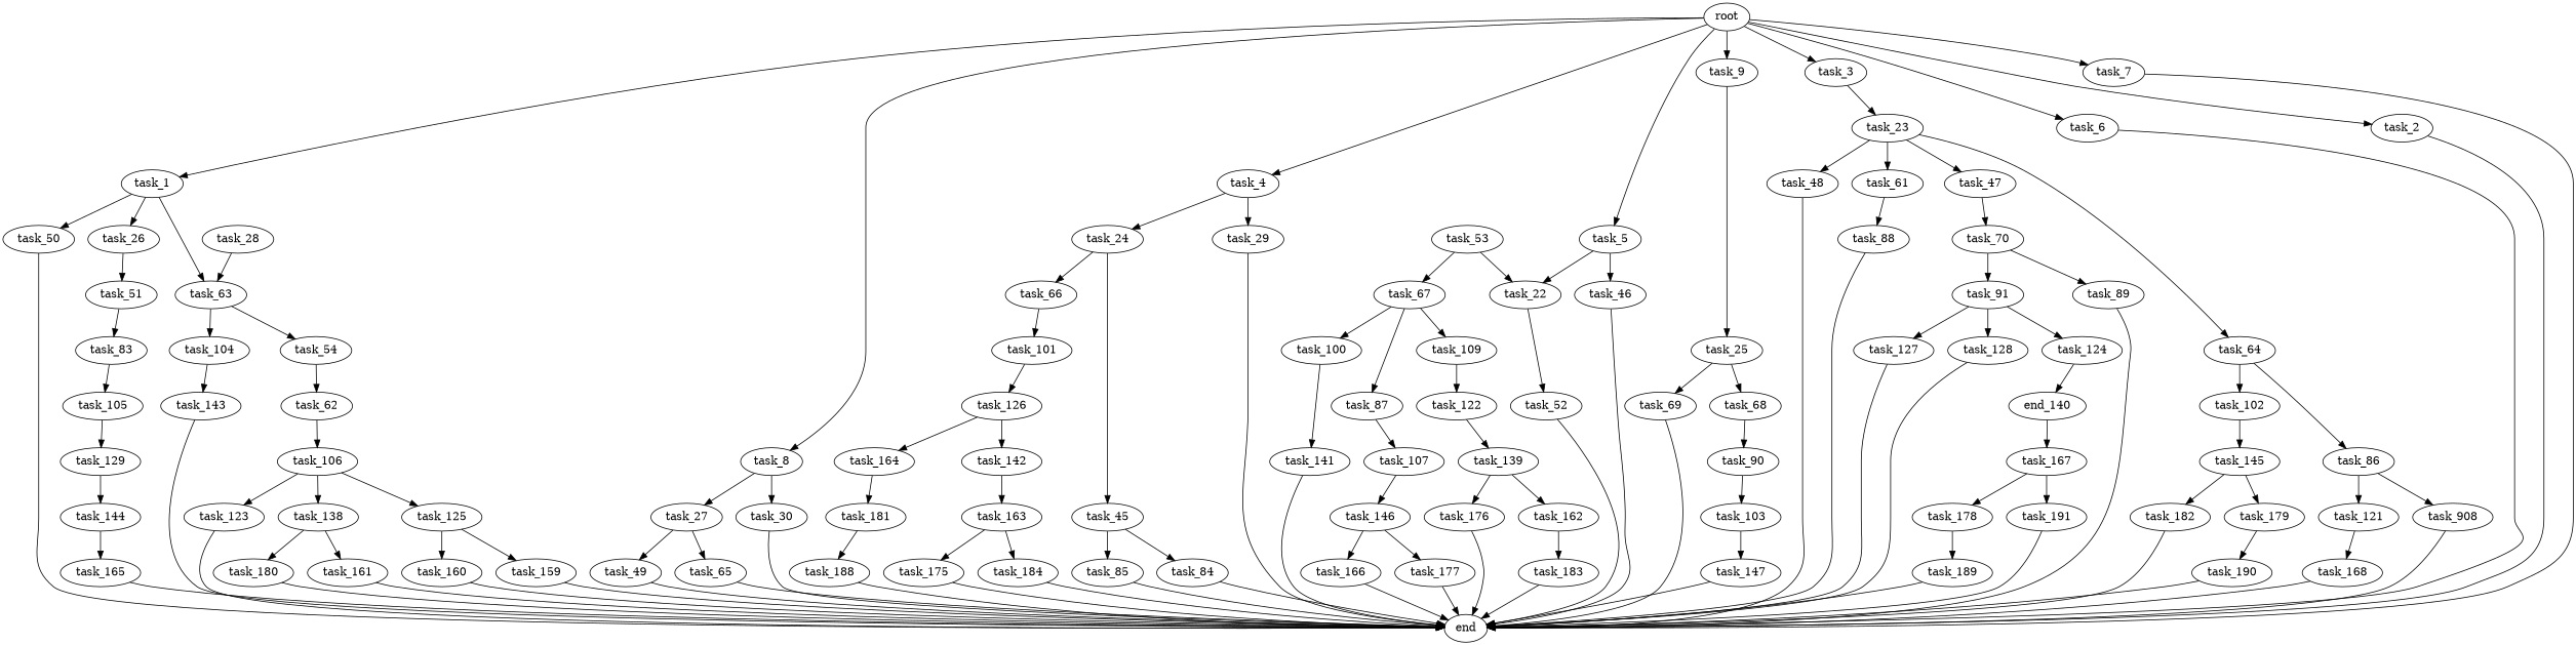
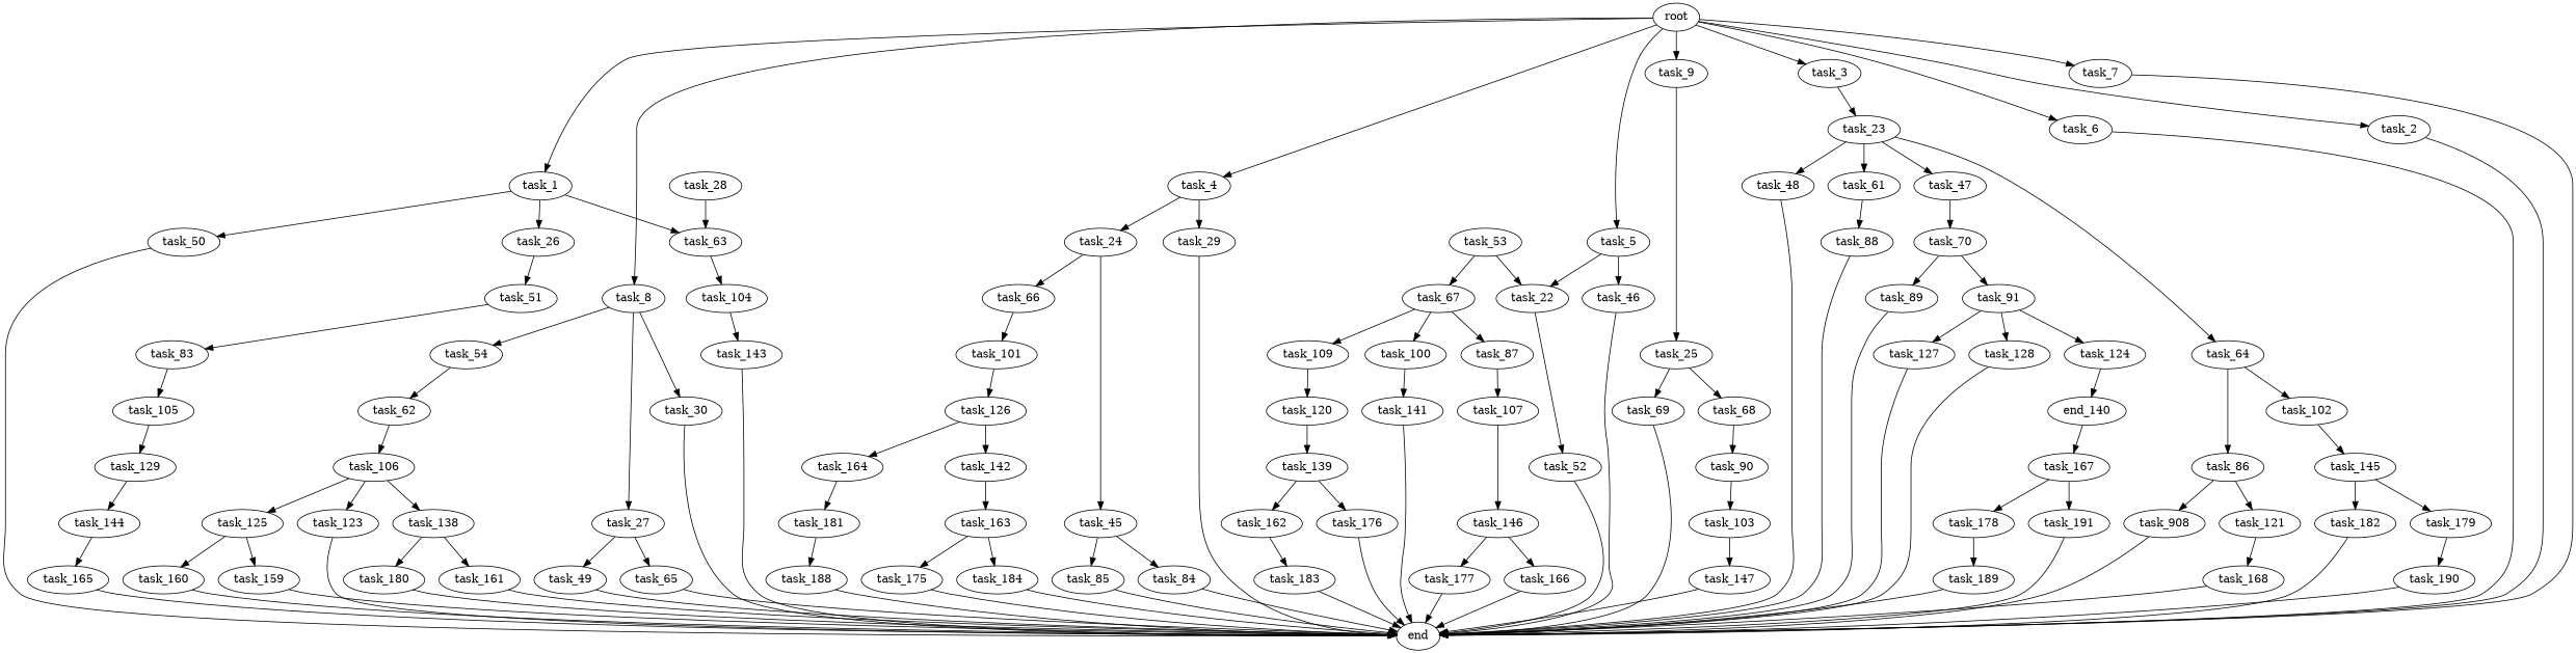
  digraph {
    task_129
    task_144
    task_165
    task_27
    task_49
    task_65
    end
    task_68
    task_90
    task_103
    task_50
    task_181
    task_188
    task_182
    task_66
    task_101
    task_126
    task_5
    task_22
    task_46
    task_52
    task_4
    task_24
    task_29
    task_45
    task_121
    task_168
    task_84
    task_147
    task_143
    task_26
    task_51
    task_83
    task_64
    task_102
    task_86
    task_145
    n38 [label=task_908]
    task_141
    task_190
    task_105
    task_28
    task_63
    task_104
    task_88
    task_9
    task_25
    task_69
    task_54
    task_62
    task_106
    task_142
    task_163
    task_184
    task_175
    task_183
    task_179
    task_8
    task_30
    task_160
    task_167
    task_178
    task_191
    task_189
    task_91
    task_124
    task_127
    task_128
    n69 [label=end_140]
    task_166
    task_1
    task_53
    task_67
    task_85
    task_177
    task_125
    task_138
    task_123
    task_159
    task_161
    task_180
-   task_122
+   task_122 [label=task_120]
    task_139
    task_176
    task_162
    task_6
    task_3
    task_23
    task_48
    task_47
    task_61
    task_70
    task_89
    task_107
    task_146
    task_2
    task_87
    task_109
    task_164
    task_100
    task_7
    root
    task_129 -> task_144
    task_144 -> task_165
    task_165 -> end
    task_27 -> task_49
    task_27 -> task_65
    task_49 -> end
    task_65 -> end
    task_68 -> task_90
    task_90 -> task_103
    task_103 -> task_147
    task_50 -> end
    task_181 -> task_188
    task_188 -> end
    task_182 -> end
    task_66 -> task_101
    task_101 -> task_126
    task_126 -> task_142
    task_126 -> task_164
    task_5 -> task_22
    task_5 -> task_46
    task_22 -> task_52
    task_46 -> end
    task_52 -> end
    task_4 -> task_24
    task_4 -> task_29
    task_24 -> task_66
    task_24 -> task_45
    task_29 -> end
    task_45 -> task_84
    task_45 -> task_85
    task_121 -> task_168
    task_168 -> end
    task_84 -> end
    task_147 -> end
    task_143 -> end
    task_26 -> task_51
    task_51 -> task_83
    task_83 -> task_105
    task_64 -> task_102
    task_64 -> task_86
    task_102 -> task_145
    task_86 -> task_121
    task_86 -> n38
    task_145 -> task_182
    task_145 -> task_179
    n38 -> end
    task_141 -> end
    task_190 -> end
    task_105 -> task_129
    task_28 -> task_63
    task_63 -> task_104
    task_104 -> task_143
    task_88 -> end
    task_9 -> task_25
    task_25 -> task_68
    task_25 -> task_69
    task_69 -> end
    task_54 -> task_62
    task_62 -> task_106
    task_106 -> task_125
    task_106 -> task_138
    task_106 -> task_123
    task_142 -> task_163
    task_163 -> task_184
    task_163 -> task_175
    task_184 -> end
    task_175 -> end
    task_183 -> end
    task_179 -> task_190
    task_8 -> task_27
-   task_63 -> task_54
+   task_8 -> task_54
    task_8 -> task_30
    task_30 -> end
    task_160 -> end
    task_167 -> task_178
    task_167 -> task_191
    task_178 -> task_189
    task_191 -> end
    task_189 -> end
    task_91 -> task_124
    task_91 -> task_127
    task_91 -> task_128
    task_124 -> n69
    task_127 -> end
    task_128 -> end
    n69 -> task_167
    task_166 -> end
    task_1 -> task_50
    task_1 -> task_26
    task_1 -> task_63
    task_53 -> task_22
    task_53 -> task_67
    task_67 -> task_87
    task_67 -> task_109
    task_67 -> task_100
    task_85 -> end
    task_177 -> end
    task_125 -> task_160
    task_125 -> task_159
    task_138 -> task_161
    task_138 -> task_180
    task_123 -> end
    task_159 -> end
    task_161 -> end
    task_180 -> end
    task_122 -> task_139
    task_139 -> task_176
    task_139 -> task_162
    task_176 -> end
    task_162 -> task_183
    task_6 -> end
    task_3 -> task_23
    task_23 -> task_64
    task_23 -> task_48
    task_23 -> task_47
    task_23 -> task_61
    task_48 -> end
    task_47 -> task_70
    task_61 -> task_88
    task_70 -> task_91
    task_70 -> task_89
    task_89 -> end
    task_107 -> task_146
    task_146 -> task_166
    task_146 -> task_177
    task_2 -> end
    task_87 -> task_107
    task_109 -> task_122
    task_164 -> task_181
    task_100 -> task_141
    task_7 -> end
    root -> task_5
    root -> task_4
    root -> task_9
    root -> task_8
    root -> task_1
    root -> task_6
    root -> task_3
    root -> task_2
    root -> task_7
  }
